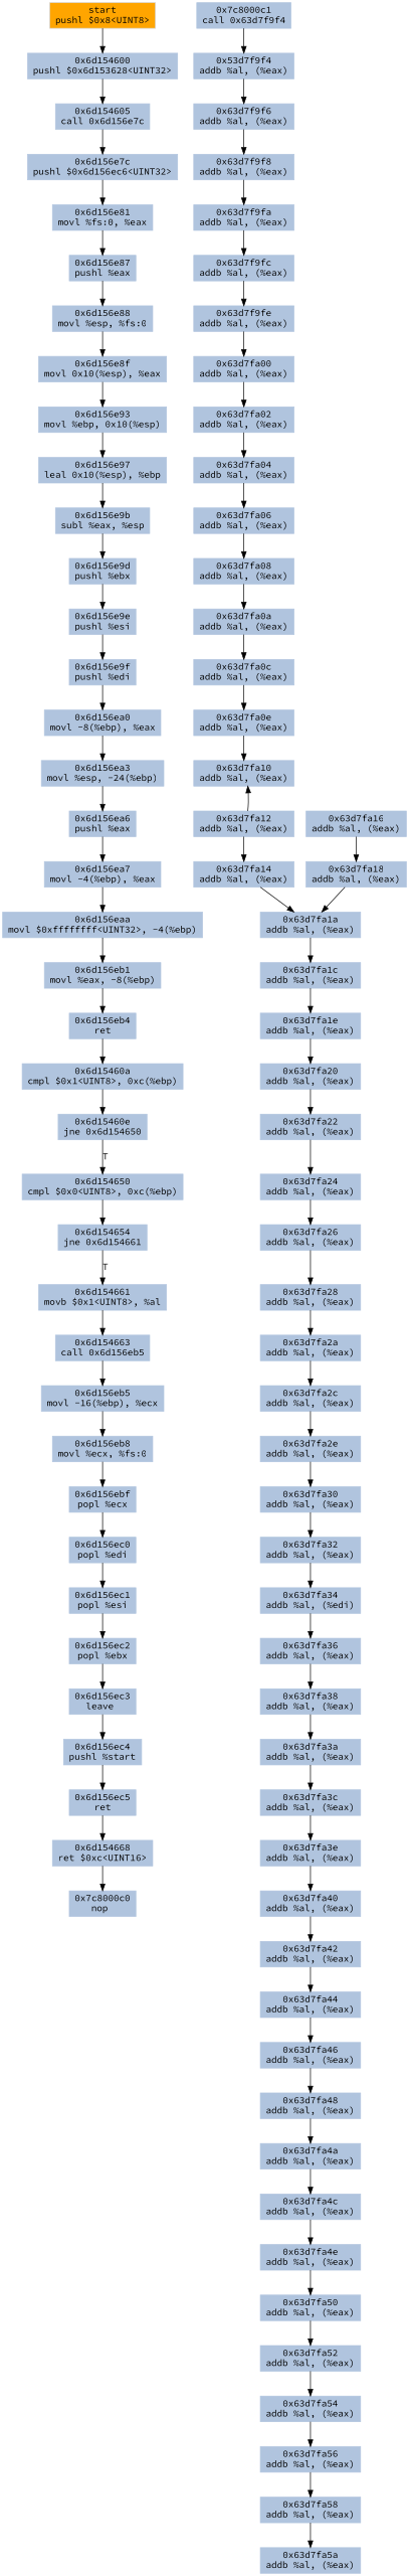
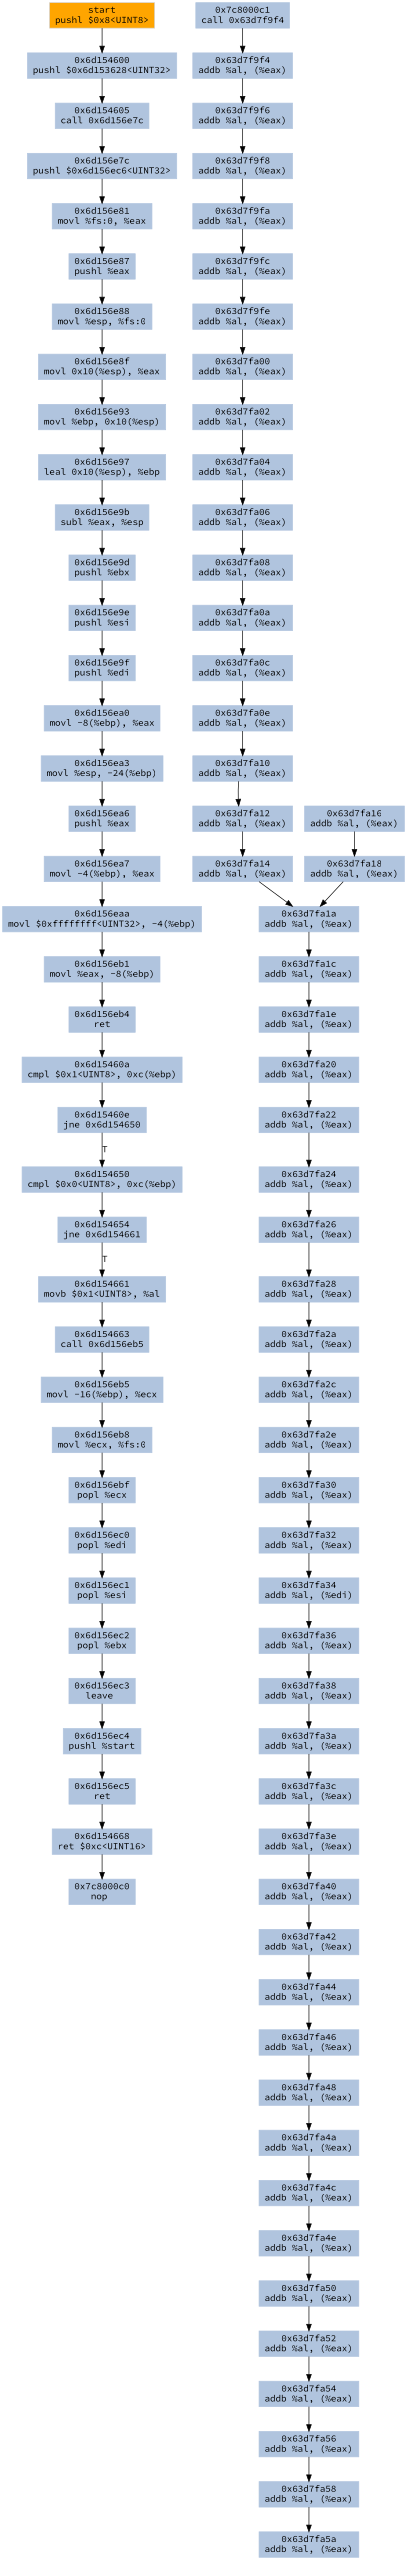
  digraph {
    fontname="Source Code Pro"
    node [color=lightsteelblue fillcolor=lightsteelblue fontname="Source Code Pro" shape=rectangle style=filled]
    edge [color="#000000" fontname="Source Code Pro"]
    n1 [color=lightgrey fillcolor=orange label="start\npushl $0x8<UINT8>"]
    n2 [label="0x6d154600\npushl $0x6d153628<UINT32>"]
    n3 [label="0x6d154605\ncall 0x6d156e7c"]
    n4 [label="0x6d156e7c\npushl $0x6d156ec6<UINT32>"]
    n5 [label="0x6d156e81\nmovl %fs:0, %eax"]
    n6 [label="0x6d156e87\npushl %eax"]
    n7 [label="0x6d156e88\nmovl %esp, %fs:0"]
    n8 [label="0x6d156e8f\nmovl 0x10(%esp), %eax"]
    n9 [label="0x6d156e93\nmovl %ebp, 0x10(%esp)"]
    n10 [label="0x6d156e97\nleal 0x10(%esp), %ebp"]
    n11 [label="0x6d156e9b\nsubl %eax, %esp"]
    n12 [label="0x6d156e9d\npushl %ebx"]
    n13 [label="0x6d156e9e\npushl %esi"]
    n14 [label="0x6d156e9f\npushl %edi"]
    n15 [label="0x6d156ea0\nmovl -8(%ebp), %eax"]
    n16 [label="0x6d156ea3\nmovl %esp, -24(%ebp)"]
    n17 [label="0x6d156ea6\npushl %eax"]
    n18 [label="0x6d156ea7\nmovl -4(%ebp), %eax"]
    n19 [label="0x6d156eaa\nmovl $0xffffffff<UINT32>, -4(%ebp)"]
    n20 [label="0x6d156eb1\nmovl %eax, -8(%ebp)"]
    n21 [label="0x6d156eb4\nret"]
    n22 [label="0x6d15460a\ncmpl $0x1<UINT8>, 0xc(%ebp)"]
    n23 [label="0x6d15460e\njne 0x6d154650"]
    n24 [label="0x6d154650\ncmpl $0x0<UINT8>, 0xc(%ebp)"]
    n25 [label="0x6d154654\njne 0x6d154661"]
    n26 [label="0x6d154661\nmovb $0x1<UINT8>, %al"]
    n27 [label="0x6d154663\ncall 0x6d156eb5"]
    n28 [label="0x6d156eb5\nmovl -16(%ebp), %ecx"]
    n29 [label="0x6d156eb8\nmovl %ecx, %fs:0"]
    n30 [label="0x6d156ebf\npopl %ecx"]
    n31 [label="0x6d156ec0\npopl %edi"]
    n32 [label="0x6d156ec1\npopl %esi"]
    n33 [label="0x6d156ec2\npopl %ebx"]
    n34 [label="0x6d156ec3\nleave "]
    n35 [label="0x6d156ec4\npushl %start"]
    n36 [label="0x6d156ec5\nret"]
    n37 [label="0x6d154668\nret $0xc<UINT16>"]
    n38 [label="0x7c8000c0\nnop "]
    n39 [label="0x7c8000c1\ncall 0x63d7f9f4"]
-   n40 [label="0x53d7f9f4\naddb %al, (%eax)"]
+   n40 [label="0x63d7f9f4\naddb %al, (%eax)"]
    n41 [label="0x63d7f9f6\naddb %al, (%eax)"]
    n42 [label="0x63d7f9f8\naddb %al, (%eax)"]
    n43 [label="0x63d7f9fa\naddb %al, (%eax)"]
    n44 [label="0x63d7f9fc\naddb %al, (%eax)"]
    n45 [label="0x63d7f9fe\naddb %al, (%eax)"]
    n46 [label="0x63d7fa00\naddb %al, (%eax)"]
    n47 [label="0x63d7fa02\naddb %al, (%eax)"]
    n48 [label="0x63d7fa04\naddb %al, (%eax)"]
    n49 [label="0x63d7fa06\naddb %al, (%eax)"]
    n50 [label="0x63d7fa08\naddb %al, (%eax)"]
    n51 [label="0x63d7fa0a\naddb %al, (%eax)"]
    n52 [label="0x63d7fa0c\naddb %al, (%eax)"]
    n53 [label="0x63d7fa0e\naddb %al, (%eax)"]
    n54 [label="0x63d7fa10\naddb %al, (%eax)"]
    n55 [label="0x63d7fa12\naddb %al, (%eax)"]
    n56 [label="0x63d7fa14\naddb %al, (%eax)"]
    n57 [label="0x63d7fa1a\naddb %al, (%eax)"]
    n58 [label="0x63d7fa16\naddb %al, (%eax)"]
    n59 [label="0x63d7fa18\naddb %al, (%eax)"]
    n60 [label="0x63d7fa1c\naddb %al, (%eax)"]
    n61 [label="0x63d7fa1e\naddb %al, (%eax)"]
    n62 [label="0x63d7fa20\naddb %al, (%eax)"]
    n63 [label="0x63d7fa22\naddb %al, (%eax)"]
    n64 [label="0x63d7fa24\naddb %al, (%eax)"]
    n65 [label="0x63d7fa26\naddb %al, (%eax)"]
    n66 [label="0x63d7fa28\naddb %al, (%eax)"]
    n67 [label="0x63d7fa2a\naddb %al, (%eax)"]
    n68 [label="0x63d7fa2c\naddb %al, (%eax)"]
    n69 [label="0x63d7fa2e\naddb %al, (%eax)"]
    n70 [label="0x63d7fa30\naddb %al, (%eax)"]
    n71 [label="0x63d7fa32\naddb %al, (%eax)"]
    n72 [label="0x63d7fa34\naddb %al, (%edi)"]
    n73 [label="0x63d7fa36\naddb %al, (%eax)"]
    n74 [label="0x63d7fa38\naddb %al, (%eax)"]
    n75 [label="0x63d7fa3a\naddb %al, (%eax)"]
    n76 [label="0x63d7fa3c\naddb %al, (%eax)"]
    n77 [label="0x63d7fa3e\naddb %al, (%eax)"]
    n78 [label="0x63d7fa40\naddb %al, (%eax)"]
    n79 [label="0x63d7fa42\naddb %al, (%eax)"]
    n80 [label="0x63d7fa44\naddb %al, (%eax)"]
    n81 [label="0x63d7fa46\naddb %al, (%eax)"]
    n82 [label="0x63d7fa48\naddb %al, (%eax)"]
    n83 [label="0x63d7fa4a\naddb %al, (%eax)"]
    n84 [label="0x63d7fa4c\naddb %al, (%eax)"]
    n85 [label="0x63d7fa4e\naddb %al, (%eax)"]
    n86 [label="0x63d7fa50\naddb %al, (%eax)"]
    n87 [label="0x63d7fa52\naddb %al, (%eax)"]
    n88 [label="0x63d7fa54\naddb %al, (%eax)"]
    n89 [label="0x63d7fa56\naddb %al, (%eax)"]
    n90 [label="0x63d7fa58\naddb %al, (%eax)"]
    n91 [label="0x63d7fa5a\naddb %al, (%eax)"]
    n1 -> n2
    n2 -> n3
    n3 -> n4
    n4 -> n5
    n5 -> n6
    n6 -> n7
    n7 -> n8
    n8 -> n9
    n9 -> n10
    n10 -> n11
    n11 -> n12
    n12 -> n13
    n13 -> n14
    n14 -> n15
    n15 -> n16
    n16 -> n17
    n17 -> n18
    n18 -> n19
    n19 -> n20
    n20 -> n21
    n21 -> n22
    n22 -> n23
    n23 -> n24 [label=T]
    n24 -> n25
    n25 -> n26 [label=T]
    n26 -> n27
    n27 -> n28
    n28 -> n29
    n29 -> n30
    n30 -> n31
    n31 -> n32
    n32 -> n33
    n33 -> n34
    n34 -> n35
    n35 -> n36
    n36 -> n37
    n37 -> n38
    n39 -> n40
    n40 -> n41
    n41 -> n42
    n42 -> n43
    n43 -> n44
    n44 -> n45
    n45 -> n46
    n46 -> n47
    n47 -> n48
    n48 -> n49
    n49 -> n50
    n50 -> n51
    n51 -> n52
    n52 -> n53
    n53 -> n54
-   n55 -> n54
+   n54 -> n55
    n55 -> n56
    n56 -> n57
    n57 -> n60
    n58 -> n59
    n59 -> n57
    n60 -> n61
    n61 -> n62
    n62 -> n63
    n63 -> n64
    n64 -> n65
    n65 -> n66
    n66 -> n67
    n67 -> n68
    n68 -> n69
    n69 -> n70
    n70 -> n71
    n71 -> n72
    n72 -> n73
    n73 -> n74
    n74 -> n75
    n75 -> n76
    n76 -> n77
    n77 -> n78
    n78 -> n79
    n79 -> n80
    n80 -> n81
    n81 -> n82
    n82 -> n83
    n83 -> n84
    n84 -> n85
    n85 -> n86
    n86 -> n87
    n87 -> n88
    n88 -> n89
    n89 -> n90
    n90 -> n91
  }
